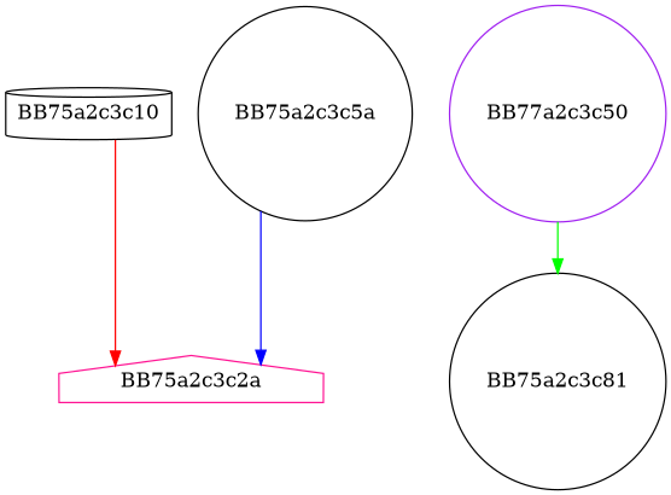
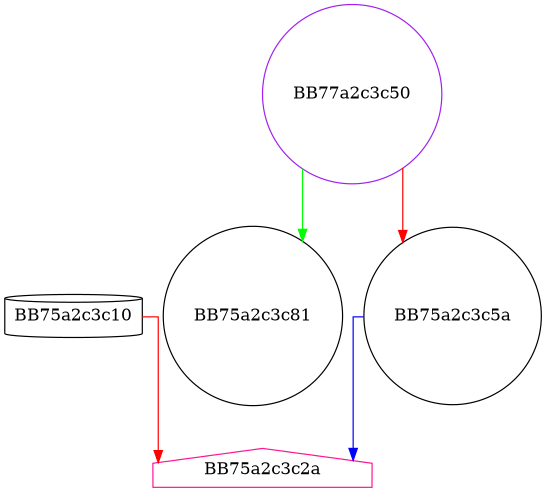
  digraph {
    splines=ortho
    node [color=black shape=circle]
    edge [color=red]
    BB75a2c3c10 [shape=cylinder]
    BB75a2c3c2a [color=deeppink shape=house]
    n3 [color=purple label=BB77a2c3c50]
    BB75a2c3c81
    BB75a2c3c5a
    BB75a2c3c10 -> BB75a2c3c2a
    n3 -> BB75a2c3c81 [color=green]
+   n3 -> BB75a2c3c5a
    BB75a2c3c5a -> BB75a2c3c2a [color=blue]
  }
